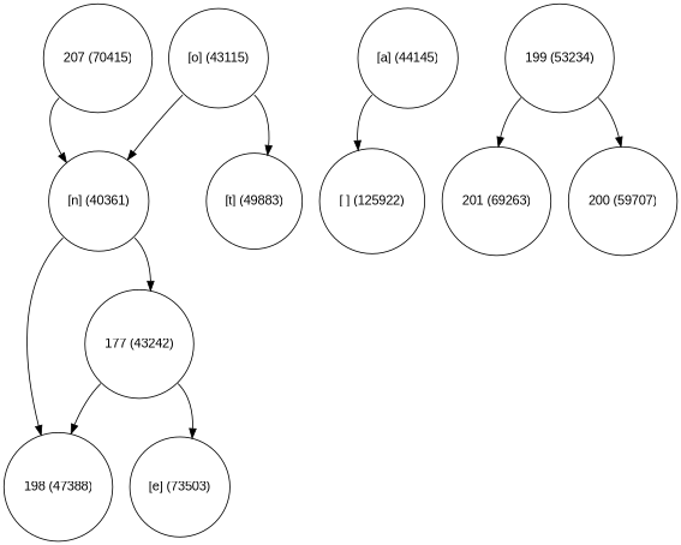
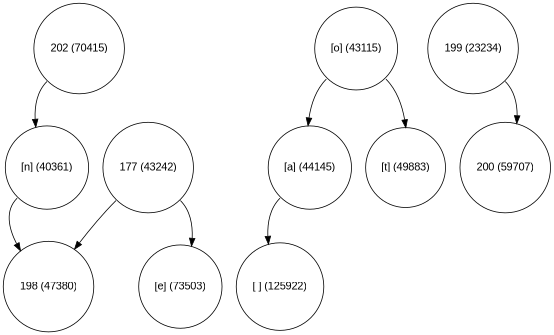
  digraph {
    node [fontname=Arial shape=circle]
    edge [tailport=sw]
-   n1 [label="207 (70415)" width=0.5]
+   n1 [label="202 (70415)" width=0.5]
    n2 [label="[n] (40361)" width=0.5]
    n3 [label="177 (43242)" width=0.5]
-   n4 [label="198 (47388)" width=0.5]
+   n4 [label="198 (47380)" width=0.5]
    n5 [label="[o] (43115)" width=0.5]
    n6 [label="[a] (44145)" width=0.5]
    n7 [label="[t] (49883)" width=0.5]
-   n8 [label="199 (53234)" width=0.5]
-   n9 [label="201 (69263)" width=0.5]
+   n8 [label="199 (23234)" width=0.5]
    n10 [label="200 (59707)" width=0.5]
    n11 [label="[e] (73503)" width=0.5]
    n12 [label="[ ] (125922)" width=0.5]
    n1 -> n2
-   n2 -> n3 [tailport=se]
    n2 -> n4
    n3 -> n4
    n3 -> n11 [tailport=se]
-   n5 -> n2
+   n5 -> n6
    n5 -> n7 [tailport=se]
    n6 -> n12
-   n8 -> n9
    n8 -> n10 [tailport=se]
  }
